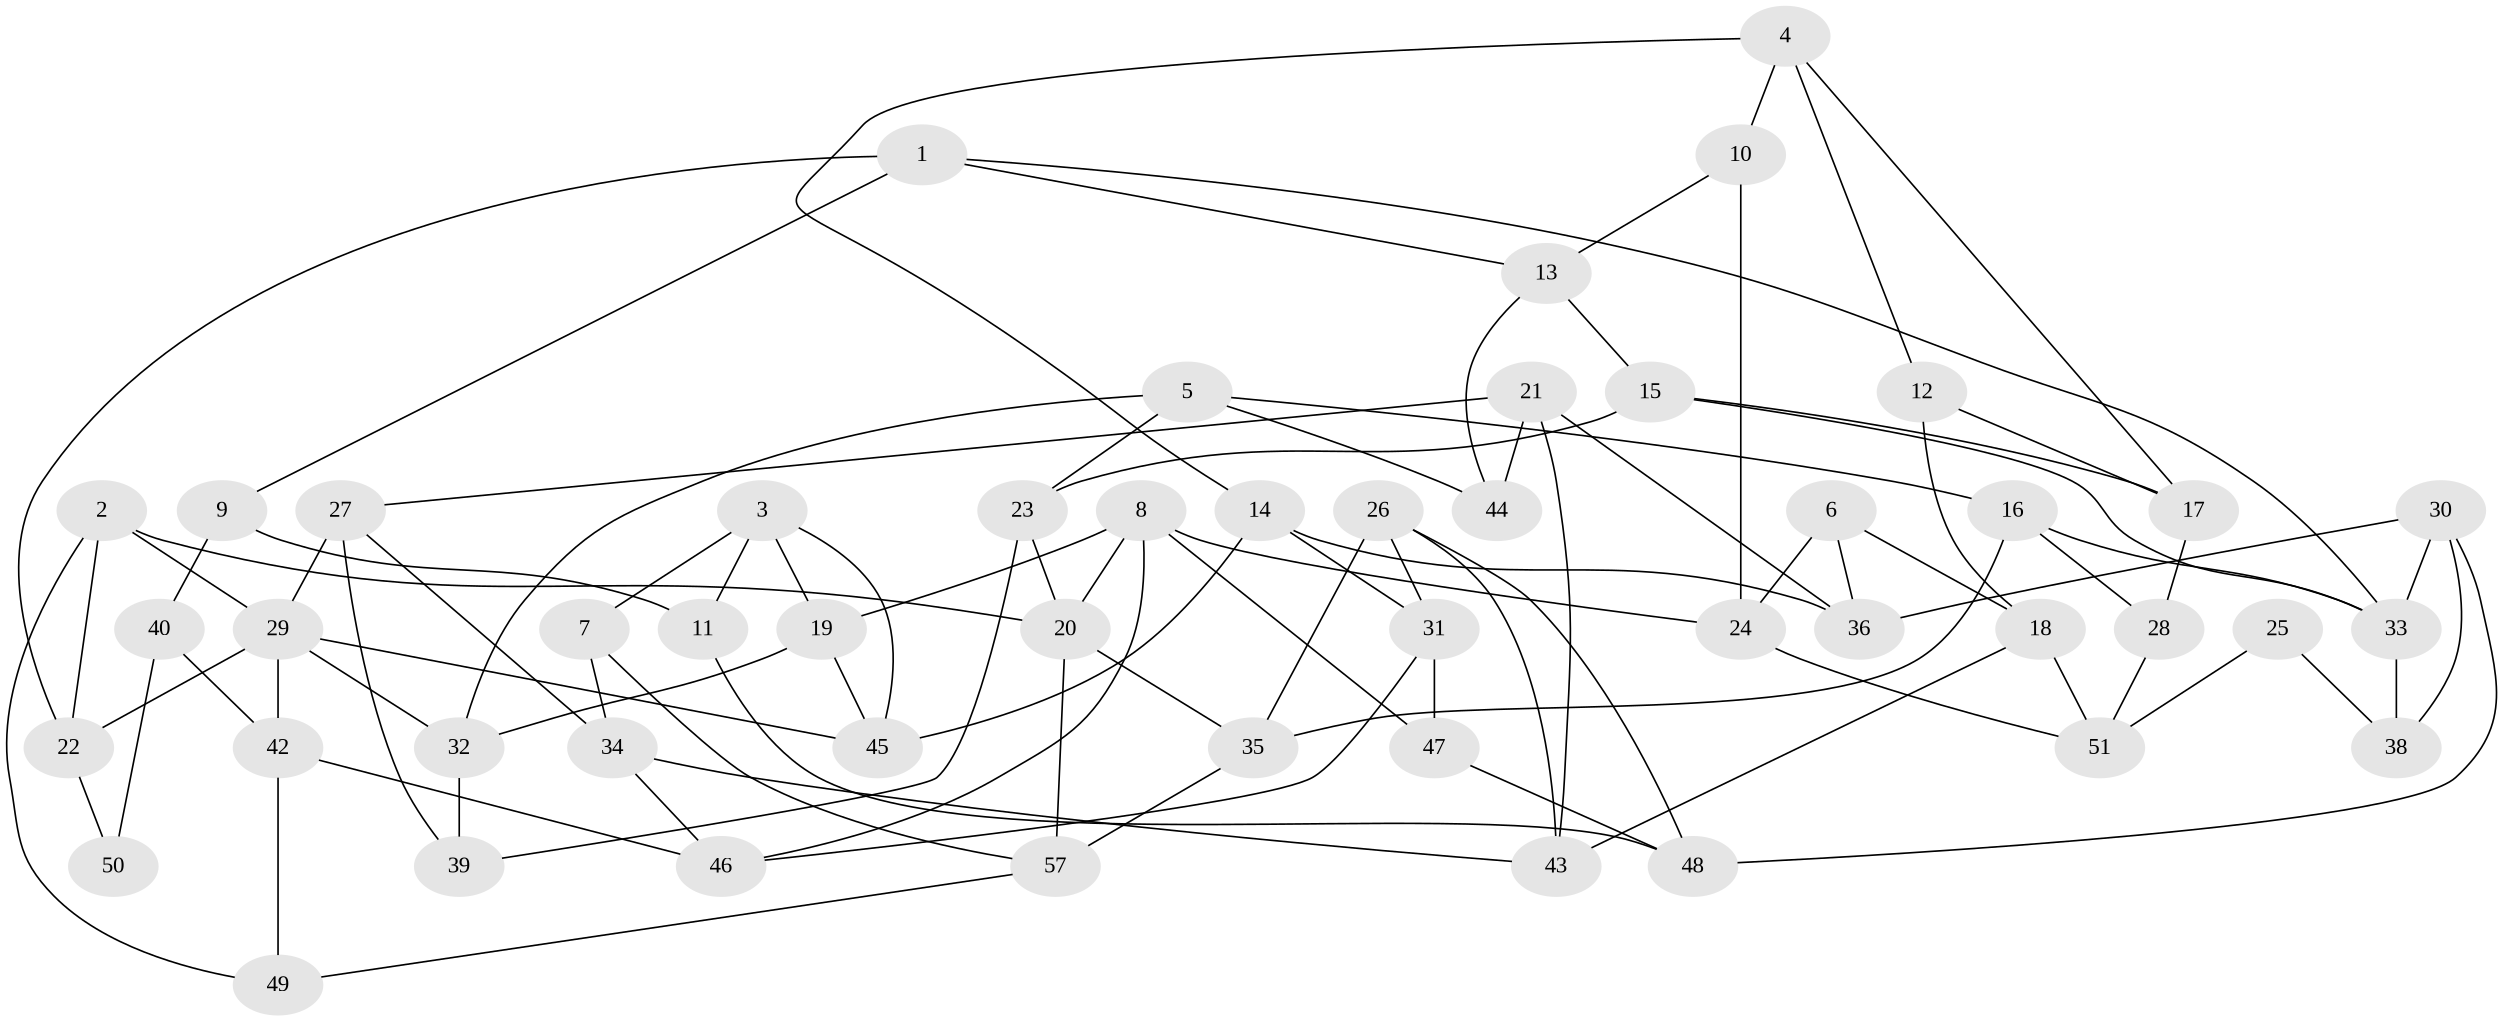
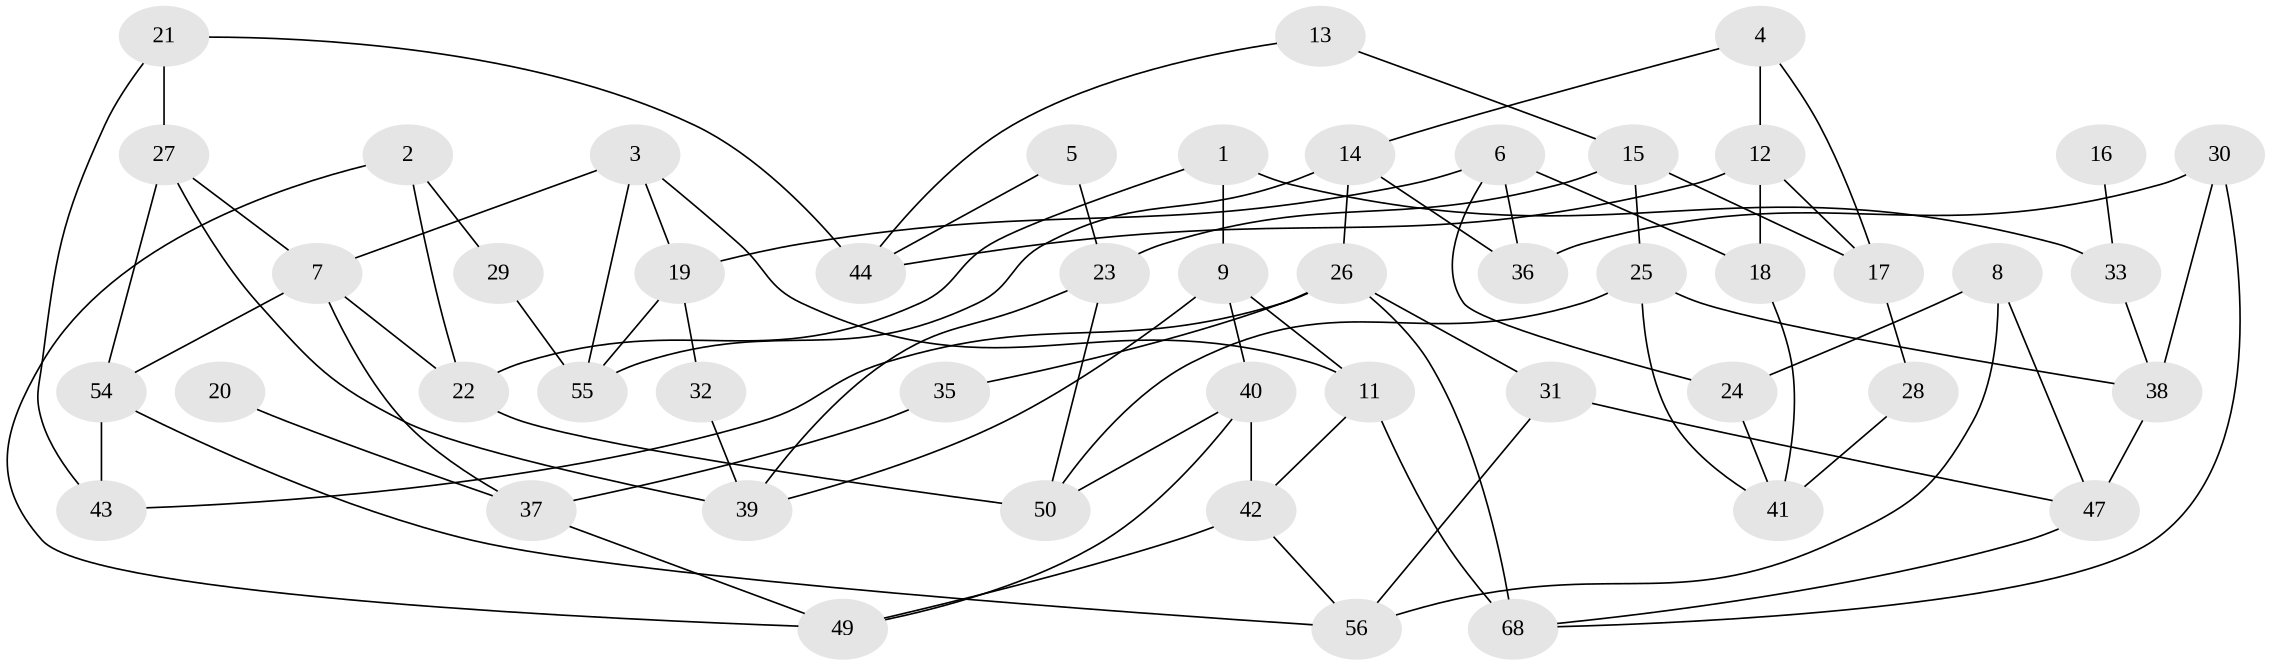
  graph {
    fontname="Liberation Serif"
    node [color=gray90 fontname="Liberation Serif" style=filled]
    edge [fontname="Liberation Serif"]
    1
    9
    13
    22
    33
    11
    39
    40
    44
    15
    50
    38
    2
    20
    29
    49
-   37 [label=57]
+   37
    35
-   45
+   45 [label=55]
    32
    3
    7
    19
-   34
+   34 [label=54]
    42
-   48
+   48 [label=68]
    4
-   10
    12
    14
    17
    24
    18
    36
    31
    28
    5
    16
    23
    6
-   41 [label=51]
+   41
    43
-   46
+   46 [label=56]
    8
    47
    25
    21
    27
    26
    30
    1 -- 9
-   1 -- 13
    1 -- 22
    1 -- 33
    9 -- 11
+   9 -- 39
    9 -- 40
    13 -- 44
    13 -- 15
    22 -- 50
    33 -- 38
-   29 -- 42
+   11 -- 42
    11 -- 48
    40 -- 50
+   40 -- 49
    40 -- 42
    15 -- 17
    15 -- 23
-   15 -- 33
+   15 -- 25
+   38 -- 47
    2 -- 22
-   2 -- 20
    2 -- 29
    2 -- 49
    20 -- 37
-   20 -- 35
    29 -- 45
-   29 -- 32
    37 -- 49
    35 -- 37
    32 -- 39
    3 -- 11
    3 -- 45
    3 -- 7
    3 -- 19
-   29 -- 22
+   7 -- 22
    7 -- 37
    7 -- 34
    19 -- 45
    19 -- 32
    34 -- 43
    34 -- 46
    42 -- 49
    42 -- 46
-   4 -- 10
    4 -- 12
    4 -- 14
    4 -- 17
-   10 -- 13
-   10 -- 24
+   12 -- 44
    12 -- 17
    12 -- 18
    14 -- 45
    14 -- 36
-   14 -- 31
+   14 -- 26
    17 -- 28
    24 -- 41
    18 -- 41
-   18 -- 43
    31 -- 46
    31 -- 47
    28 -- 41
    5 -- 44
-   5 -- 32
-   5 -- 16
    5 -- 23
    16 -- 33
-   16 -- 35
-   16 -- 28
    23 -- 39
-   23 -- 20
-   8 -- 19
+   23 -- 50
+   6 -- 19
    6 -- 24
    6 -- 18
    6 -- 36
-   8 -- 20
    8 -- 24
    8 -- 46
    8 -- 47
    47 -- 48
+   25 -- 50
    25 -- 38
    25 -- 41
    21 -- 44
-   21 -- 36
    21 -- 43
    21 -- 27
    27 -- 39
-   27 -- 29
+   27 -- 7
    27 -- 34
    26 -- 35
    26 -- 48
    26 -- 31
    26 -- 43
-   30 -- 33
    30 -- 38
    30 -- 48
    30 -- 36
  }
